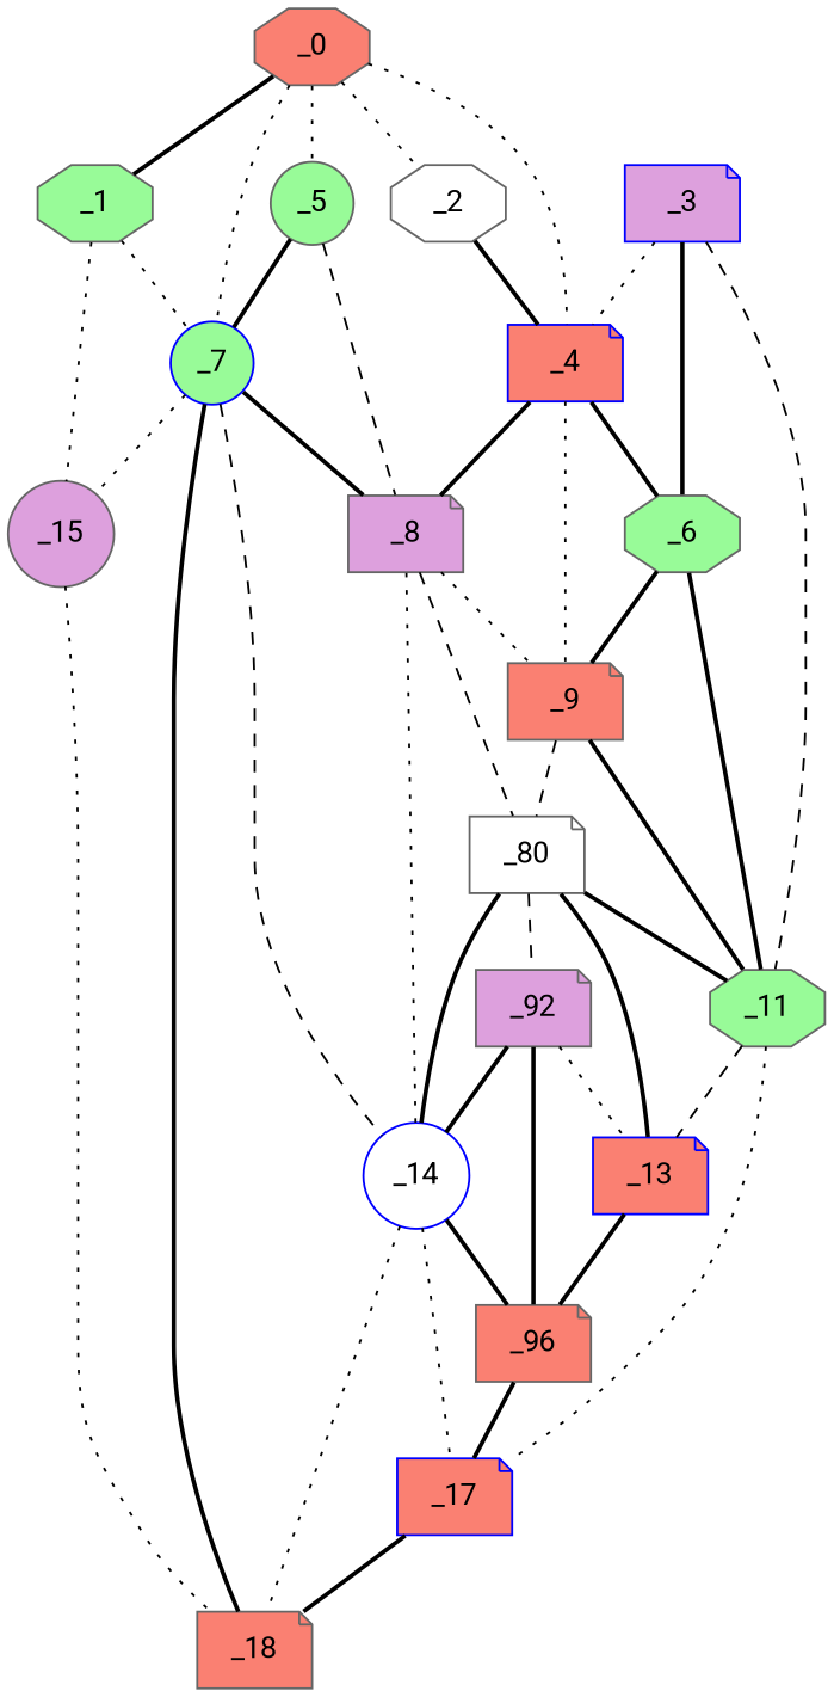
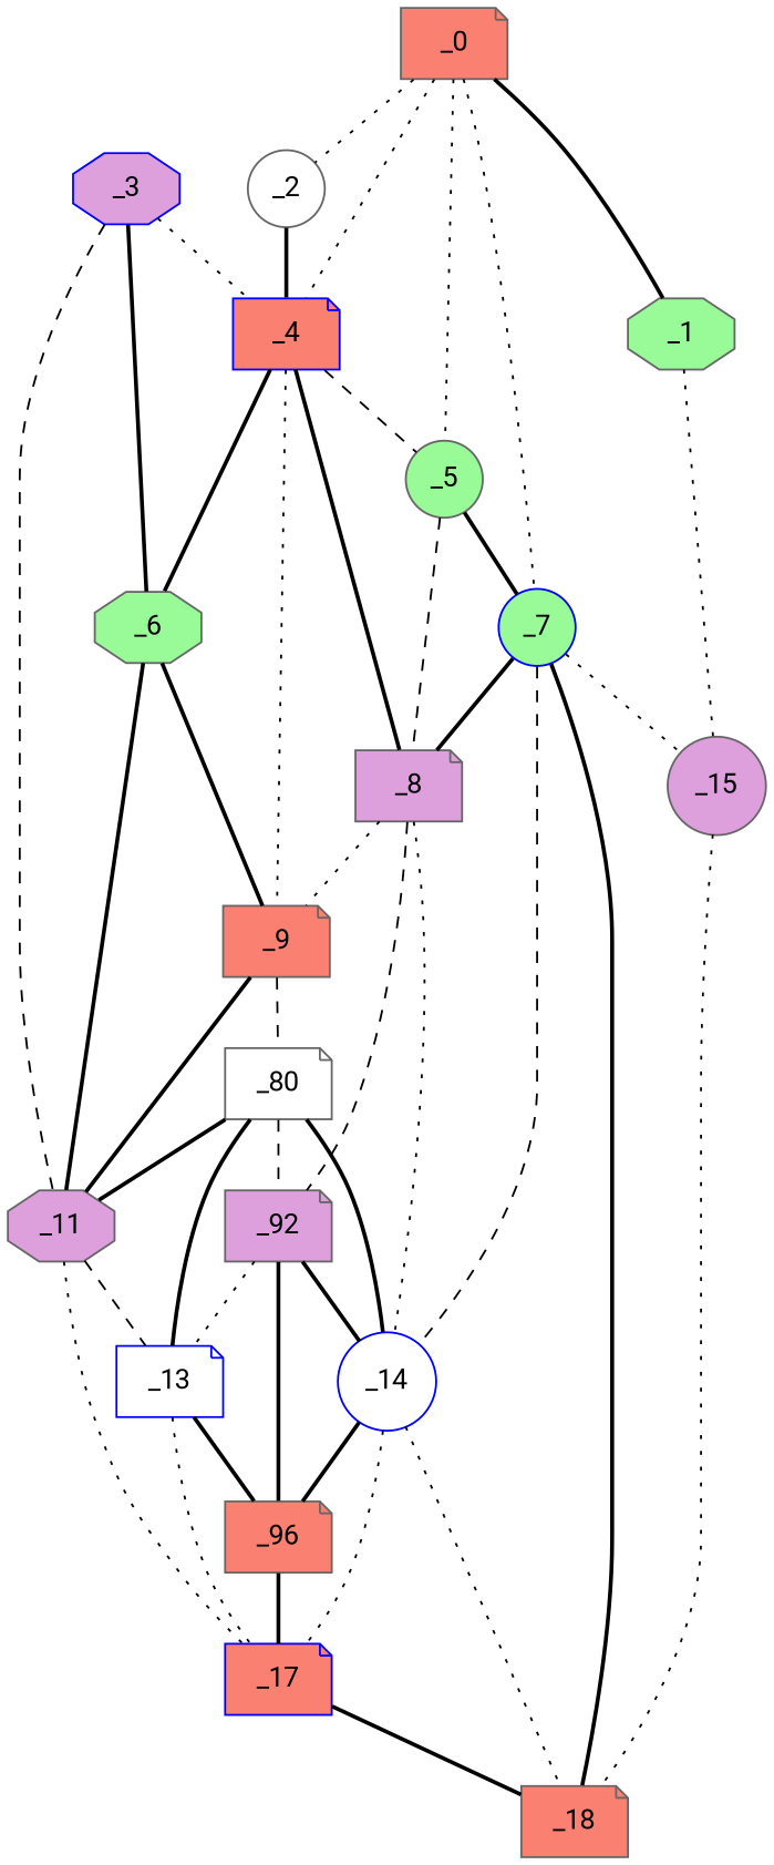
  graph {
    fontname=Roboto
    node [color=gray40 fillcolor=salmon fontname=Roboto shape=note style=filled x=34 y=25]
    edge [fontname=Roboto style=bold valence=2]
-   _0 [shape=octagon y=24]
+   _0 [y=24]
    _1 [fillcolor=palegreen shape=octagon y=99]
-   _2 [fillcolor=white shape=octagon x=35 y=11]
+   _2 [fillcolor=white shape=circle x=35 y=11]
    _4 [color=blue x=46 y=17]
    _5 [fillcolor=palegreen shape=circle x=50]
    _7 [color=blue fillcolor=palegreen shape=circle x=59 y=79]
    _15 [fillcolor=plum shape=circle x=92 y=93]
    _6 [fillcolor=palegreen shape=octagon x=51 y=6]
    _8 [fillcolor=plum x=60]
    _9 [x=61 y=10]
    _14 [color=blue fillcolor=white shape=circle x=92 y=49]
    _18 [x=95 y=85]
-   _3 [color=blue fillcolor=plum x=45 y=3]
-   _11 [fillcolor=palegreen shape=octagon x=77 y=9]
+   _3 [color=blue fillcolor=plum shape=octagon x=45 y=3]
+   _11 [fillcolor=plum shape=octagon x=77 y=9]
    n15 [fillcolor=white label=_80 x=71]
    _17 [color=blue x=95 y=14]
    n17 [label=_96 x=93]
-   _13 [color=blue x=84 y=16]
+   _13 [color=blue fillcolor=white x=84 y=16]
    n19 [fillcolor=plum label=_92 x=78 y=26]
    _0 -- _1 [valence=1]
    _0 -- _2 [style=dotted valence=1]
    _0 -- _4 [style=dotted]
    _0 -- _5 [style=dotted]
    _0 -- _7 [style=dotted]
-   _1 -- _7 [style=dotted]
    _1 -- _15 [style=dotted valence=1]
    _2 -- _4
+   _4 -- _5 [style=dashed]
    _4 -- _6
    _4 -- _8 [valence=1]
    _4 -- _9 [style=dotted]
    _5 -- _7
    _5 -- _8 [style=dashed]
    _7 -- _15 [style=dotted]
    _7 -- _8
    _7 -- _14 [style=dashed valence=1]
    _7 -- _18
    _15 -- _18 [style=dotted valence=1]
    _6 -- _9 [valence=1]
    _6 -- _11
    _8 -- _9 [style=dotted]
    _8 -- _14 [style=dotted]
-   _8 -- n15 [style=dashed valence=1]
+   _8 -- n19 [style=dashed valence=1]
    _9 -- _11 [valence=1]
    _9 -- n15 [style=dashed valence=1]
    _14 -- _18 [style=dotted]
    _14 -- _17 [style=dotted]
    _14 -- n17
    _3 -- _4 [style=dotted]
    _3 -- _6 [valence=1]
    _3 -- _11 [style=dashed valence=1]
    _11 -- _17 [style=dotted valence=1]
    _11 -- _13 [style=dashed]
    n15 -- _14
    n15 -- _11
    n15 -- _13
    n15 -- n19 [style=dashed]
    _17 -- _18 [valence=1]
    n17 -- _17 [valence=1]
+   _13 -- _17 [style=dotted]
    _13 -- n17 [valence=1]
    n19 -- _14
    n19 -- n17
    n19 -- _13 [style=dotted]
  }
